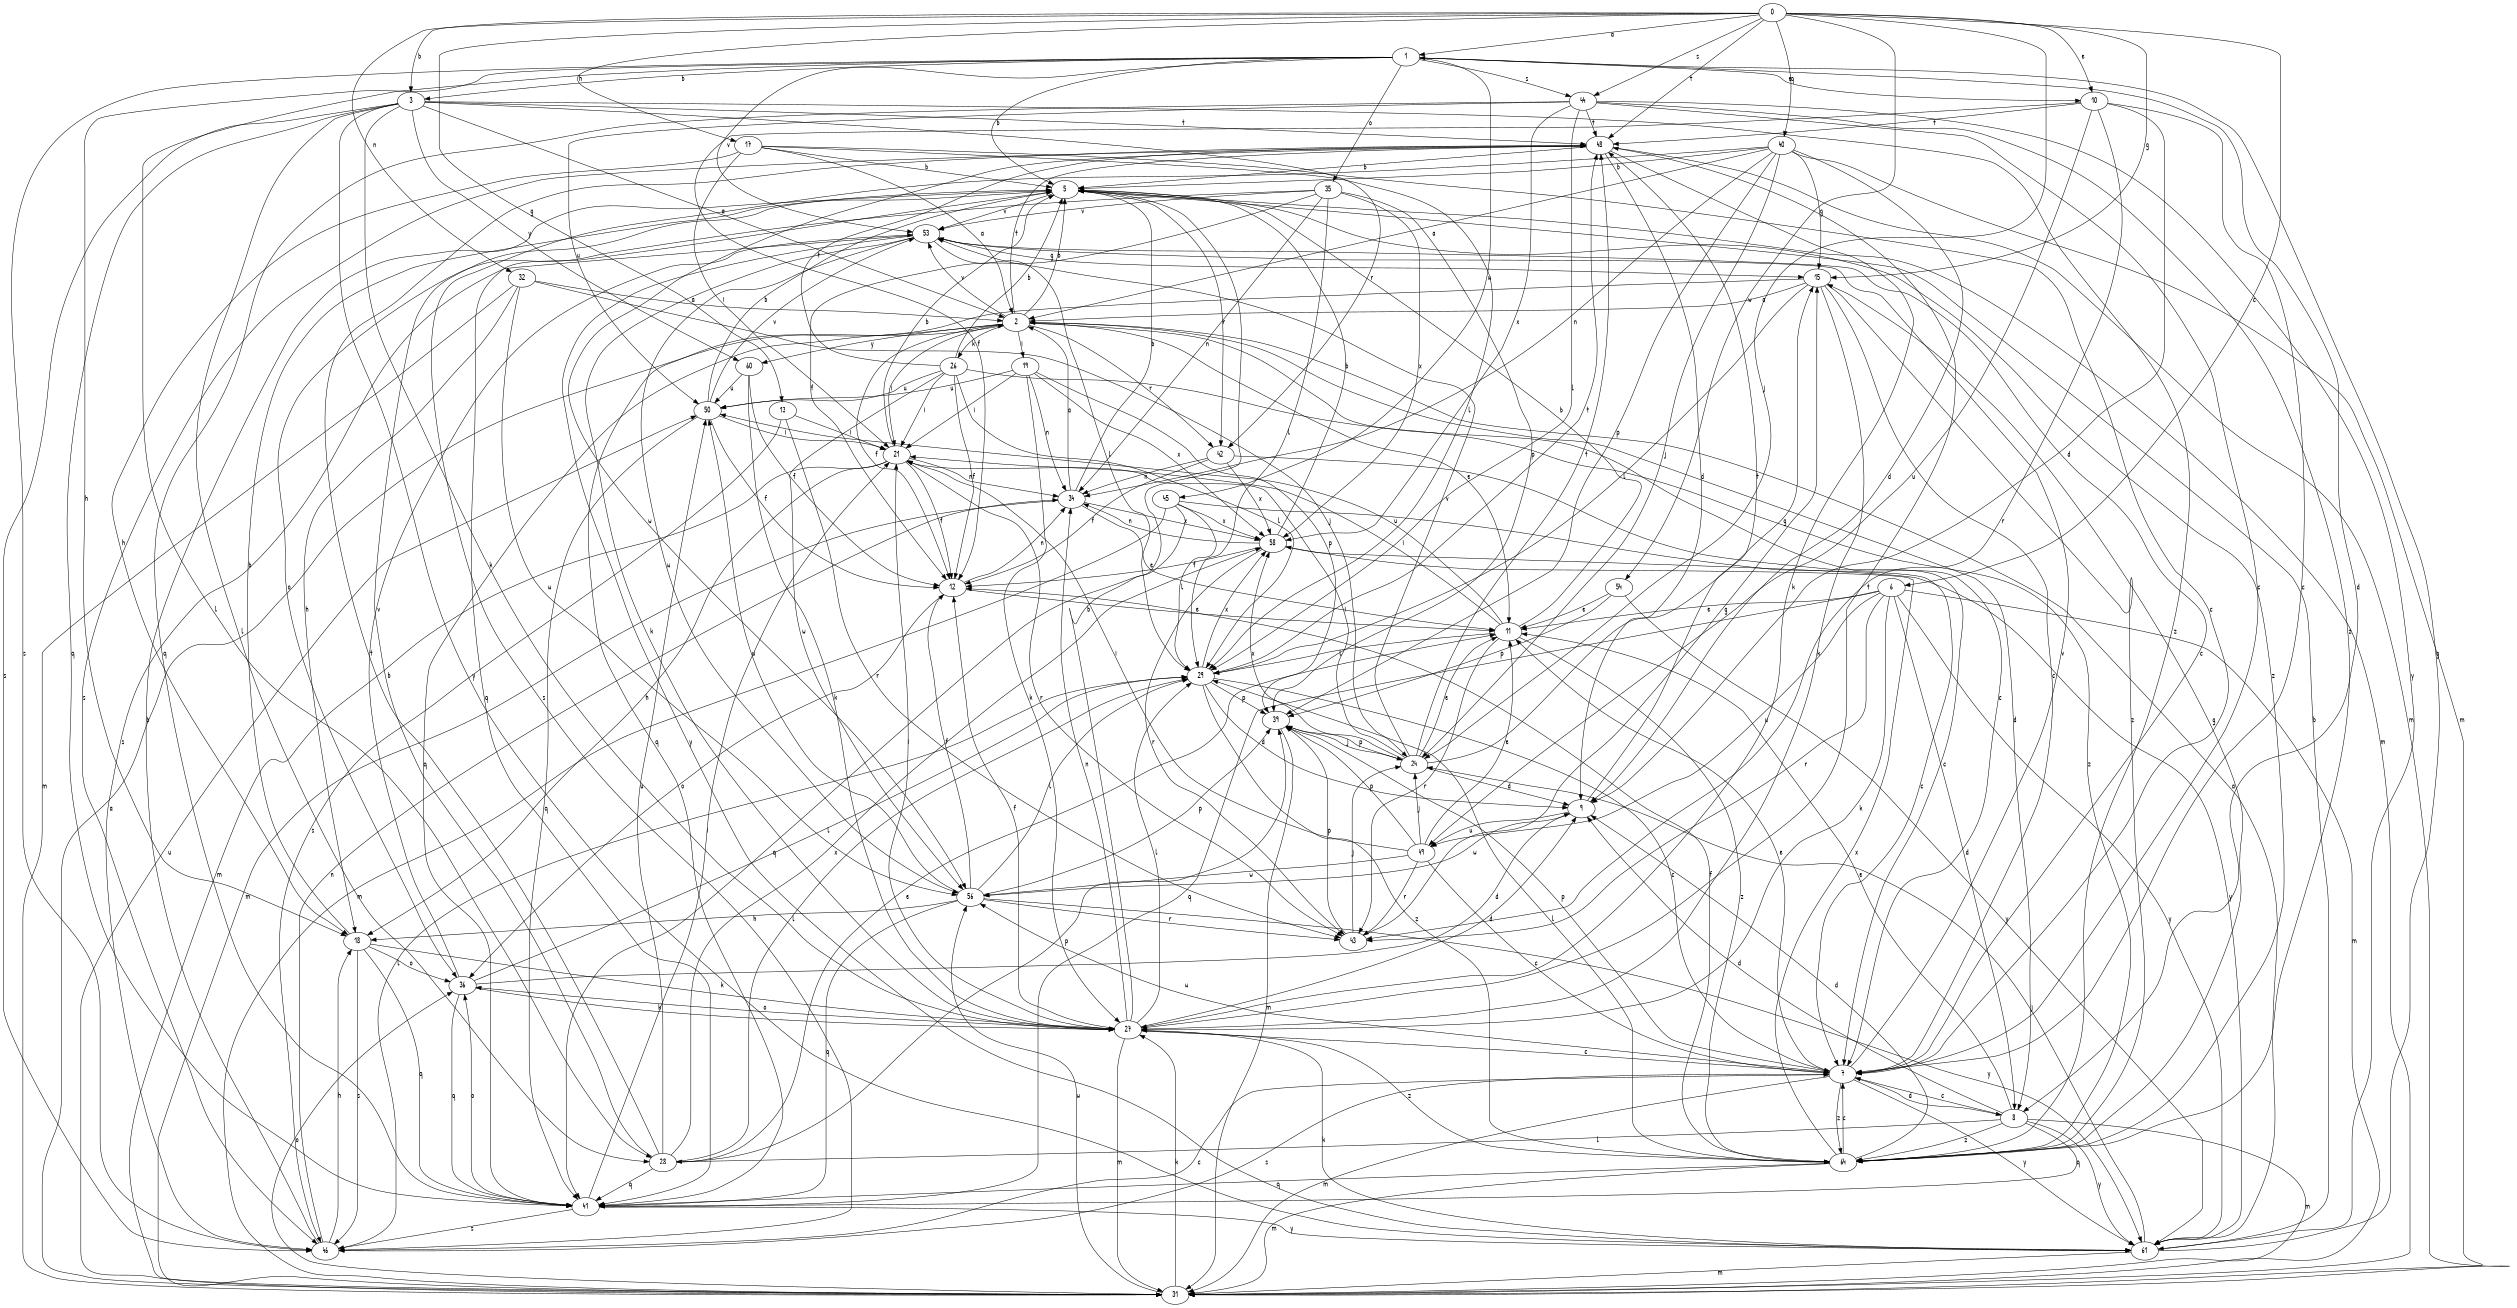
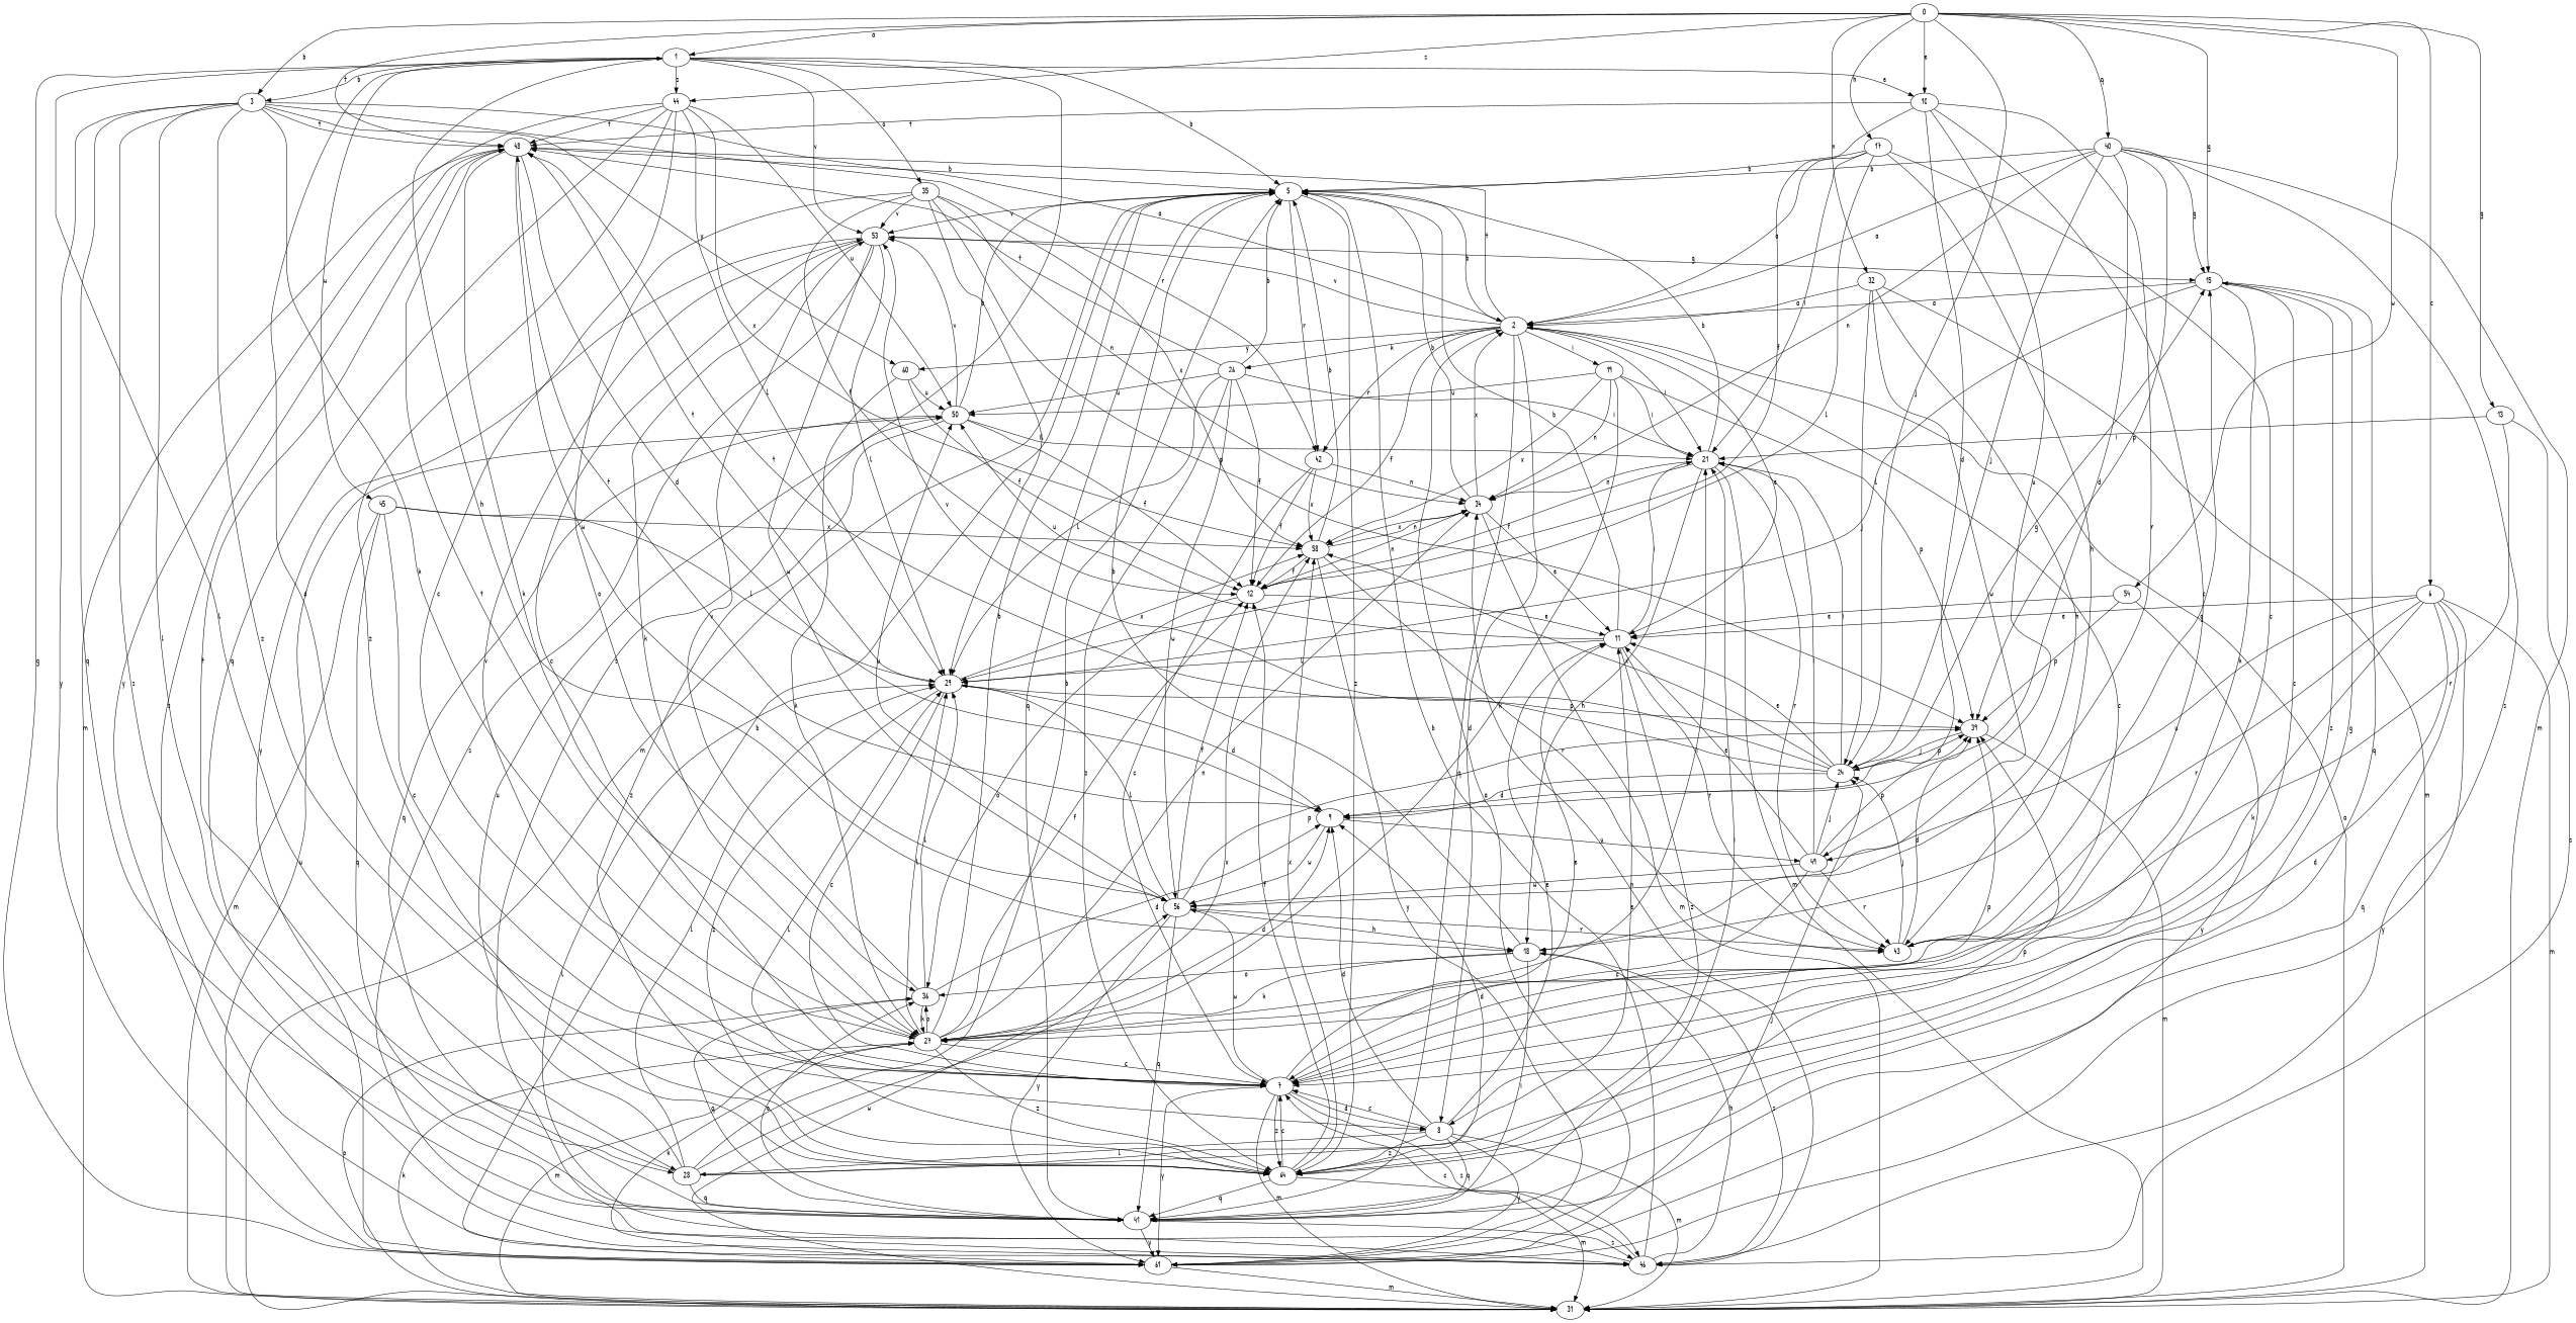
  strict digraph {
    fontname="Patrick Hand"
    node [fontname="Patrick Hand"]
    edge [fontname="Patrick Hand"]
    0
    1
    3
    6
    10
    13
    15
    17
    24
    32
    40
    44
    48
    54
    5
    8
    18
    28
    35
    46
    53
    n22 [label=45]
    2
    41
    42
    60
    27
    61
    64
    11
    31
    43
    49
    7
    12
    9
    21
    29
    39
    58
    56
    34
    50
    36
    19
    26
    0 -> 1 [label=a]
    0 -> 3 [label=b]
    0 -> 6 [label=c]
    0 -> 10 [label=e]
    0 -> 13 [label=g]
    0 -> 15 [label=g]
    0 -> 17 [label=h]
    0 -> 24 [label=j]
    0 -> 32 [label=n]
    0 -> 40 [label=q]
    0 -> 44 [label=s]
    0 -> 48 [label=t]
    0 -> 54 [label=w]
    1 -> 3 [label=b]
    1 -> 10 [label=e]
    1 -> 44 [label=s]
    1 -> 5 [label=b]
    1 -> 8 [label=d]
    1 -> 18 [label=h]
    1 -> 28 [label=l]
    1 -> 35 [label=o]
    1 -> 46 [label=s]
    1 -> 53 [label=v]
    1 -> n22 [label=w]
    3 -> 48 [label=t]
    3 -> 28 [label=l]
    3 -> 46 [label=s]
    3 -> 2 [label=a]
    3 -> 41 [label=q]
    3 -> 42 [label=r]
    3 -> 60 [label=y]
    3 -> 27 [label=k]
    3 -> 61 [label=y]
    3 -> 64 [label=z]
    6 -> 8 [label=d]
    6 -> 41 [label=q]
    6 -> 27 [label=k]
    6 -> 61 [label=y]
    6 -> 11 [label=e]
    6 -> 31 [label=m]
    6 -> 43 [label=r]
    6 -> 49 [label=u]
    10 -> 48 [label=t]
    10 -> 43 [label=r]
    10 -> 49 [label=u]
    10 -> 7 [label=c]
    10 -> 12 [label=f]
    10 -> 9 [label=d]
    13 -> 46 [label=s]
    13 -> 43 [label=r]
    13 -> 21 [label=i]
    15 -> 2 [label=a]
    15 -> 41 [label=q]
    15 -> 27 [label=k]
    15 -> 64 [label=z]
    15 -> 7 [label=c]
    15 -> 29 [label=l]
    17 -> 5 [label=b]
    17 -> 18 [label=h]
    17 -> 2 [label=a]
    17 -> 7 [label=c]
    17 -> 21 [label=i]
    17 -> 29 [label=l]
    24 -> 15 [label=g]
    24 -> 48 [label=t]
    24 -> 53 [label=v]
    24 -> 11 [label=e]
    24 -> 9 [label=d]
    24 -> 21 [label=i]
    24 -> 39 [label=p]
    24 -> 58 [label=x]
    32 -> 24 [label=j]
    32 -> 18 [label=h]
    32 -> 2 [label=a]
    32 -> 31 [label=m]
    32 -> 56 [label=w]
    40 -> 15 [label=g]
    40 -> 24 [label=j]
    40 -> 5 [label=b]
    40 -> 46 [label=s]
    40 -> 2 [label=a]
    40 -> 31 [label=m]
    40 -> 9 [label=d]
    40 -> 39 [label=p]
    40 -> 34 [label=n]
    44 -> 48 [label=t]
    44 -> 41 [label=q]
    44 -> 61 [label=y]
    44 -> 64 [label=z]
    44 -> 7 [label=c]
    44 -> 29 [label=l]
    44 -> 58 [label=x]
    44 -> 50 [label=u]
    48 -> 5 [label=b]
    48 -> 46 [label=s]
    48 -> 27 [label=k]
    48 -> 31 [label=m]
    48 -> 9 [label=d]
    48 -> 56 [label=w]
    54 -> 61 [label=y]
    54 -> 11 [label=e]
    54 -> 39 [label=p]
    5 -> 53 [label=v]
    5 -> 41 [label=q]
    5 -> 42 [label=r]
    5 -> 64 [label=z]
    5 -> 31 [label=m]
    8 -> 28 [label=l]
    8 -> 41 [label=q]
    8 -> 61 [label=y]
    8 -> 64 [label=z]
    8 -> 11 [label=e]
    8 -> 31 [label=m]
    8 -> 7 [label=c]
    8 -> 9 [label=d]
    18 -> 5 [label=b]
    18 -> 46 [label=s]
-   18 -> 41 [label=q]
+   18 -> 41 [label=i]
    18 -> 27 [label=k]
    18 -> 36 [label=o]
    28 -> 48 [label=t]
    28 -> 5 [label=b]
    28 -> 41 [label=q]
    28 -> 11 [label=e]
    28 -> 29 [label=l]
    28 -> 39 [label=p]
    28 -> 58 [label=x]
    28 -> 50 [label=u]
    35 -> 53 [label=v]
    35 -> 12 [label=f]
    35 -> 29 [label=l]
    35 -> 39 [label=p]
    35 -> 58 [label=x]
    35 -> 34 [label=n]
    35 -> 36 [label=o]
    46 -> 5 [label=b]
    46 -> 18 [label=h]
    46 -> 7 [label=c]
    46 -> 29 [label=l]
    46 -> 34 [label=n]
    53 -> 15 [label=g]
    53 -> 46 [label=s]
    53 -> 27 [label=k]
    53 -> 61 [label=y]
    53 -> 7 [label=c]
    53 -> 29 [label=l]
    53 -> 56 [label=w]
    n22 -> 41 [label=q]
    n22 -> 31 [label=m]
    n22 -> 7 [label=c]
    n22 -> 29 [label=l]
    n22 -> 58 [label=x]
    2 -> 48 [label=t]
    2 -> 5 [label=b]
    2 -> 8 [label=d]
    2 -> 53 [label=v]
    2 -> 41 [label=q]
    2 -> 42 [label=r]
    2 -> 60 [label=y]
    2 -> 11 [label=e]
    2 -> 7 [label=c]
    2 -> 12 [label=f]
    2 -> 21 [label=i]
    2 -> 19 [label=i]
    2 -> 26 [label=k]
    41 -> 46 [label=s]
    41 -> 61 [label=y]
    41 -> 21 [label=i]
    41 -> 36 [label=o]
    42 -> 7 [label=c]
    42 -> 12 [label=f]
    42 -> 58 [label=x]
    42 -> 34 [label=n]
    60 -> 27 [label=k]
    60 -> 12 [label=f]
    60 -> 50 [label=u]
    27 -> 48 [label=t]
    27 -> 5 [label=b]
    27 -> 64 [label=z]
    27 -> 31 [label=m]
    27 -> 7 [label=c]
    27 -> 12 [label=f]
    27 -> 9 [label=d]
    27 -> 21 [label=i]
    27 -> 29 [label=l]
    27 -> 34 [label=n]
    27 -> 36 [label=o]
    61 -> 1 [label=g]
    61 -> 24 [label=j]
    61 -> 5 [label=b]
    61 -> 2 [label=a]
    61 -> 27 [label=k]
    61 -> 31 [label=m]
    64 -> 15 [label=g]
    64 -> 41 [label=q]
    64 -> 31 [label=m]
    64 -> 7 [label=c]
    64 -> 12 [label=f]
    64 -> 9 [label=d]
    64 -> 29 [label=l]
    64 -> 58 [label=x]
    11 -> 5 [label=b]
    11 -> 64 [label=z]
    11 -> 43 [label=r]
    11 -> 21 [label=i]
    11 -> 29 [label=l]
    11 -> 50 [label=u]
    31 -> 2 [label=a]
    31 -> 27 [label=k]
    31 -> 56 [label=w]
    31 -> 50 [label=u]
    31 -> 36 [label=o]
    43 -> 15 [label=g]
    43 -> 24 [label=j]
-   43 -> 39 [label=p]
+   43 -> 39 [label=d]
    49 -> 24 [label=j]
    49 -> 11 [label=e]
    49 -> 43 [label=r]
    49 -> 7 [label=c]
    49 -> 21 [label=i]
    49 -> 39 [label=p]
    49 -> 56 [label=w]
    7 -> 8 [label=d]
    7 -> 46 [label=s]
    7 -> 53 [label=v]
    7 -> 61 [label=y]
    7 -> 64 [label=z]
    7 -> 11 [label=e]
    7 -> 31 [label=m]
    7 -> 39 [label=p]
    7 -> 56 [label=w]
    12 -> 11 [label=e]
    12 -> 34 [label=n]
    12 -> 36 [label=o]
    9 -> 48 [label=t]
    9 -> 49 [label=u]
    9 -> 56 [label=w]
    21 -> 5 [label=b]
    21 -> 18 [label=h]
    21 -> 31 [label=m]
    21 -> 43 [label=r]
    21 -> 12 [label=f]
    21 -> 34 [label=n]
    29 -> 48 [label=t]
    29 -> 64 [label=z]
    29 -> 7 [label=c]
    29 -> 9 [label=d]
    29 -> 39 [label=p]
    29 -> 58 [label=x]
    39 -> 24 [label=j]
    39 -> 31 [label=m]
    58 -> 5 [label=b]
    58 -> 61 [label=y]
    58 -> 43 [label=r]
    58 -> 12 [label=f]
    58 -> 34 [label=n]
    56 -> 18 [label=h]
    56 -> 41 [label=q]
    56 -> 61 [label=y]
    56 -> 43 [label=r]
    56 -> 12 [label=f]
    56 -> 29 [label=l]
    56 -> 39 [label=p]
    56 -> 50 [label=u]
    34 -> 5 [label=b]
-   34 -> 2 [label=a]
+   34 -> 2 [label=x]
    34 -> 11 [label=e]
    34 -> 31 [label=m]
    34 -> 58 [label=x]
    50 -> 5 [label=b]
    50 -> 53 [label=v]
    50 -> 41 [label=q]
+   50 -> 64 [label=z]
    50 -> 12 [label=f]
    50 -> 21 [label=i]
    36 -> 53 [label=v]
    36 -> 41 [label=q]
    36 -> 27 [label=k]
    36 -> 9 [label=d]
    36 -> 29 [label=l]
    19 -> 27 [label=k]
    19 -> 21 [label=i]
    19 -> 39 [label=p]
    19 -> 58 [label=x]
    19 -> 34 [label=n]
    19 -> 50 [label=u]
    26 -> 48 [label=t]
    26 -> 5 [label=b]
    26 -> 64 [label=z]
    26 -> 12 [label=f]
    26 -> 21 [label=i]
    26 -> 29 [label=l]
    26 -> 56 [label=w]
    26 -> 50 [label=u]
  }
